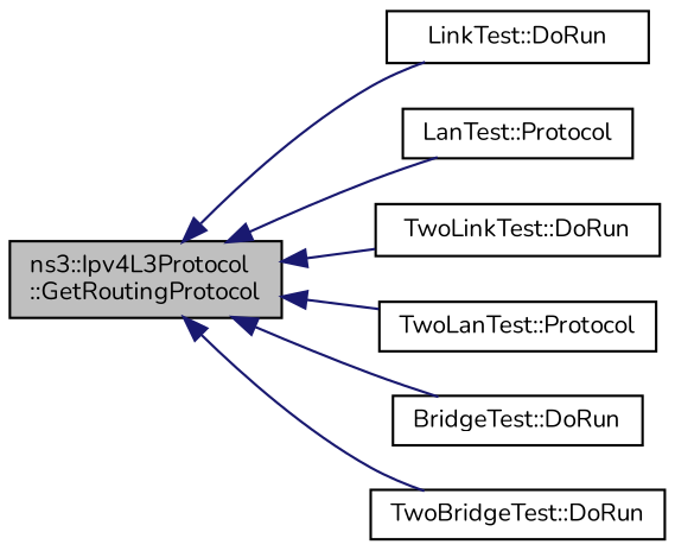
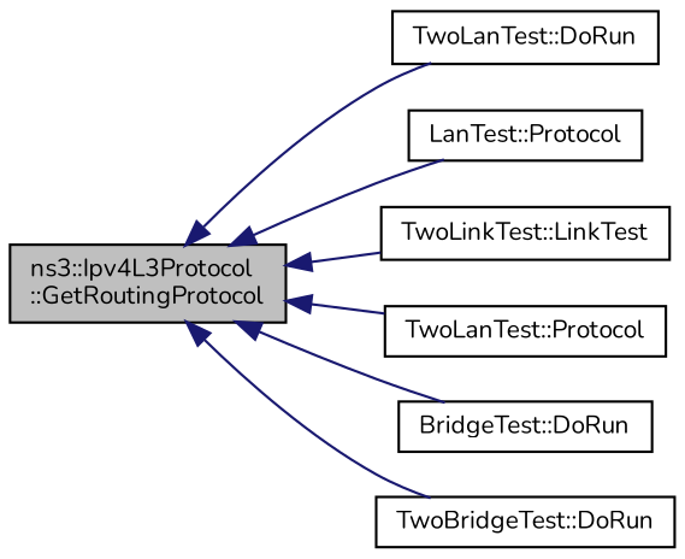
  digraph {
    fontname=Nunito
    rankdir=LR
    node [color=black fillcolor=white fontname=Nunito fontsize=10 shape=record style=filled]
    edge [color=midnightblue dir=back fontname=Nunito fontsize=10 labelfontname=Helvetica labelfontsize=10 style=solid]
    n1 [fillcolor=grey75 fontcolor=black height=0.2 label="ns3::Ipv4L3Protocol\l::GetRoutingProtocol" width=0.4]
-   n2 [height=0.2 label="LinkTest::DoRun" width=0.4]
+   n2 [height=0.2 label="TwoLanTest::DoRun" width=0.4]
    n3 [height=0.2 label="LanTest::Protocol" width=0.4]
-   n4 [height=0.2 label="TwoLinkTest::DoRun" width=0.4]
+   n4 [height=0.2 label="TwoLinkTest::LinkTest" width=0.4]
    n5 [height=0.2 label="TwoLanTest::Protocol" width=0.4]
    n6 [height=0.2 label="BridgeTest::DoRun" width=0.4]
    n7 [height=0.2 label="TwoBridgeTest::DoRun" width=0.4]
    n1 -> n2
    n1 -> n3
    n1 -> n4
    n1 -> n5
    n1 -> n6
    n1 -> n7
  }
